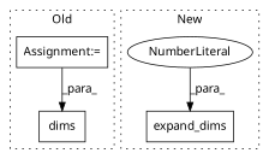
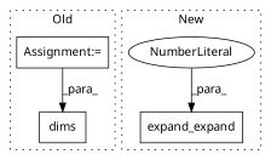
  digraph {
    fontname="Noto Sans"
    node [a=32 fontname="Noto Sans" l=1 shape=box]
    edge [fontname="Noto Sans"]
    n1 [l="4,1" label=dims s="8669,8693"]
    n2 [a=7 label="Assignment:=" s=8337]
-   n3 [l="12,1" label=expand_dims s="8353,8373"]
+   n3 [l="12,1" label=expand_expand s="8353,8373"]
    n4 [a=34 label=NumberLiteral s=8372 shape=ellipse]
    subgraph cluster_1 {
      label=Old
      style=dotted
      n1
      n2
    }
    subgraph cluster_2 {
      label=New
      style=dotted
      n3
      n4
    }
    n2 -> n1 [label=_para_]
    n4 -> n3 [label=_para_]
  }
